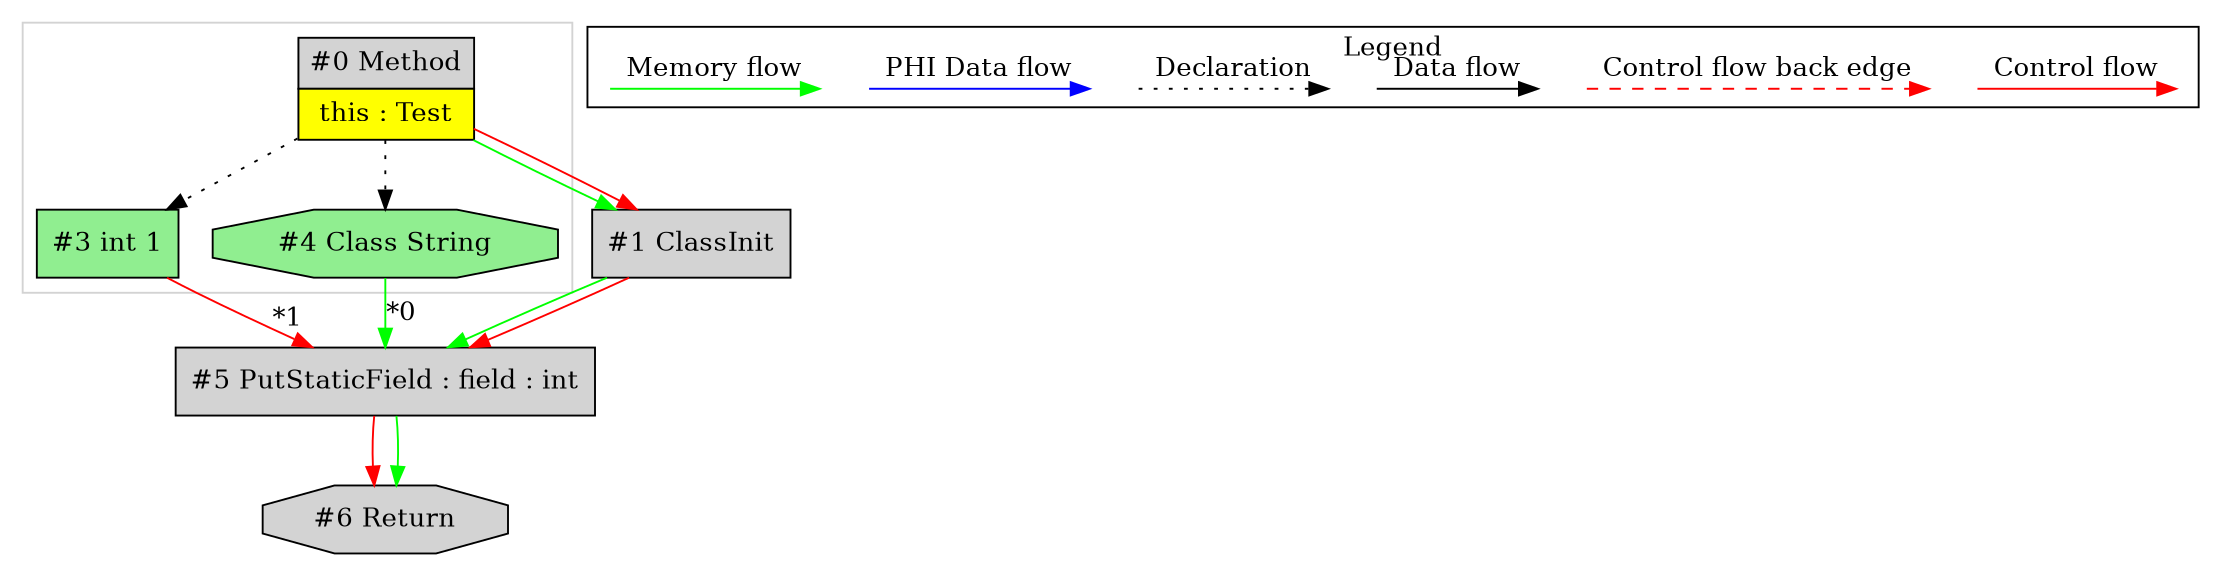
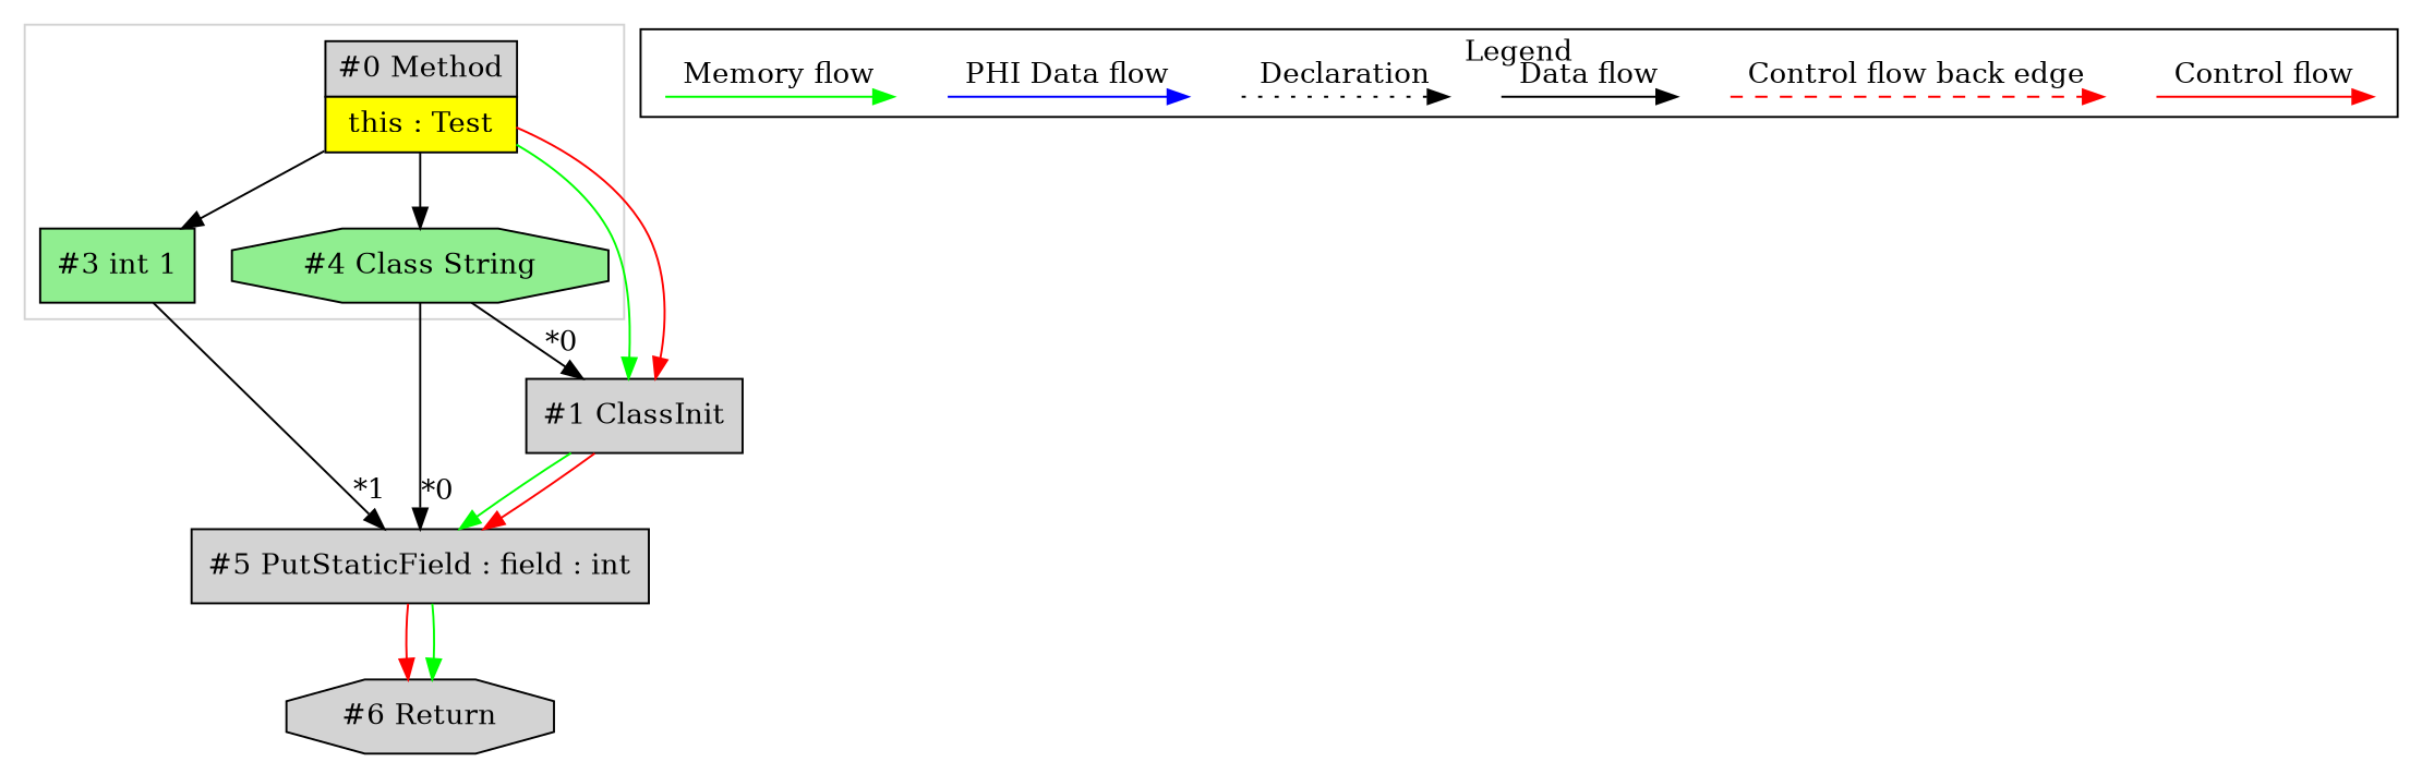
  digraph {
    node [shape=point style=invis]
    edge [labeldistance=2]
    n1 [fillcolor=lightgrey label=<<table border="0" cellborder="1" cellspacing="0" cellpadding="5"><tr><td colspan="1">#0 Method</td></tr><tr><td port="prj2" bgcolor="yellow">this : Test</td></tr></table>> margin=0 shape=none style=filled]
    n2 [fillcolor=lightgreen label="#3 int 1" shape=box style=filled]
    n3 [fillcolor=lightgreen label="#4 Class String" shape=octagon style=filled]
    c0
    c1
    c2
    c3
    d0
    d1
    d2
    d3
    d4
    d5
    d6
    d7
    n16 [fillcolor=lightgrey label="#1 ClassInit" shape=box style=filled]
    n17 [fillcolor=lightgrey label="#5 PutStaticField : field : int" shape=box style=filled]
    n18 [fillcolor=lightgrey label="#6 Return" shape=octagon style=filled]
    subgraph cluster_1 {
      color=lightgray
      n1
      n2
      n3
    }
    subgraph cluster_2 {
      label=Legend
      subgraph sub_3 {
        label=Legend
        rank=same
        c0
        c1
        c2
        c3
        d0
        d1
        d2
        d3
        d4
        d5
        d6
        d7
      }
    }
-   n1 -> n2 [style=dotted labeldistance=""]
-   n1 -> n3 [style=dotted labeldistance=""]
+   n1 -> n2 [style=solid labeldistance=""]
+   n1 -> n3 [style=solid labeldistance=""]
    n1 -> n16 [color=green constraint=false]
    n1 -> n16 [color=red fontcolor=red]
-   n2 -> n17 [headlabel="*1" color=red]
-   n3 -> n17 [headlabel="*0" color=green]
+   n2 -> n17 [headlabel="*1"]
+   n3 -> n16 [headlabel="*0"]
+   n3 -> n17 [headlabel="*0"]
    c0 -> c1 [color=red label="Control flow" style=solid labeldistance=""]
    c2 -> c3 [color=red label="Control flow back edge" style=dashed labeldistance=""]
    d0 -> d1 [label="Data flow" labeldistance=""]
    d2 -> d3 [label=Declaration style=dotted labeldistance=""]
    d4 -> d5 [color=blue label="PHI Data flow" labeldistance=""]
    d6 -> d7 [color=green label="Memory flow" labeldistance=""]
    n16 -> n17 [color=green constraint=false]
    n16 -> n17 [color=red fontcolor=red]
    n17 -> n18 [color=red fontcolor=red]
    n17 -> n18 [color=green constraint=false]
  }
